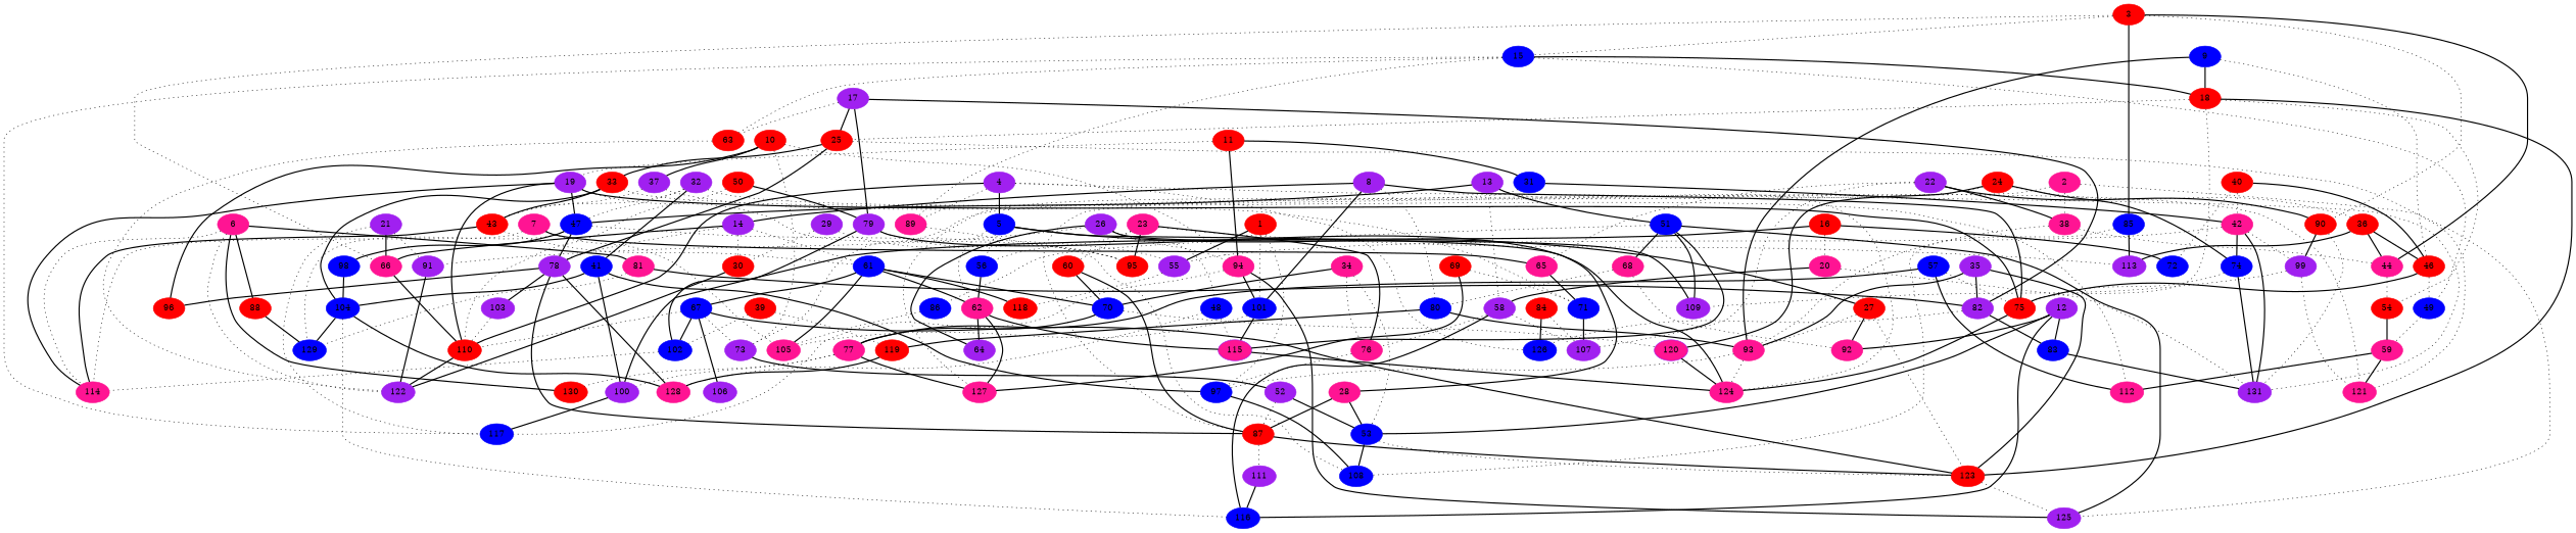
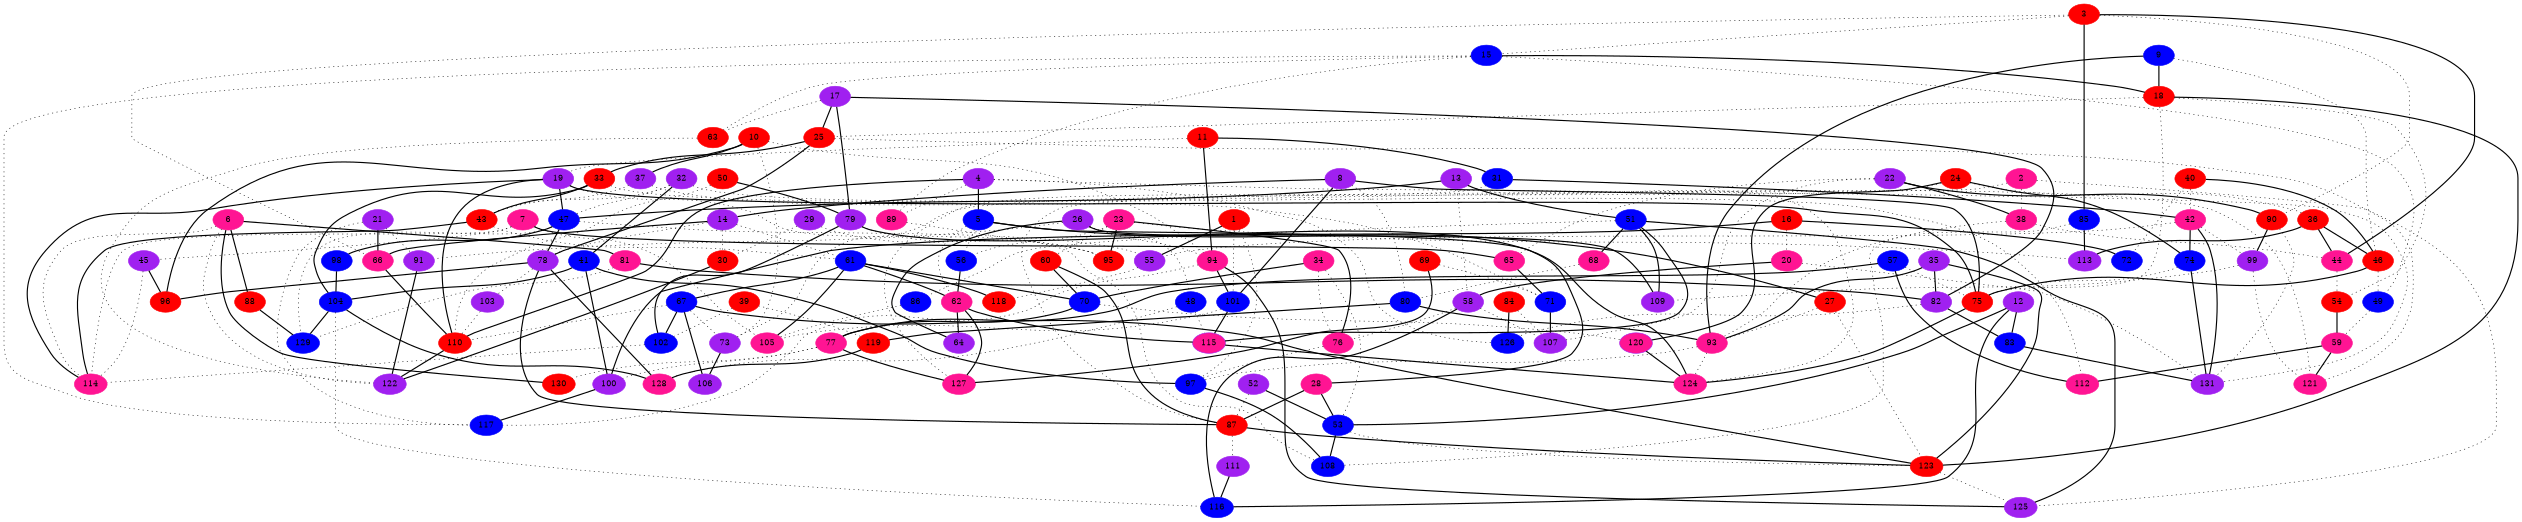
  graph {
    node [color=purple style=filled]
    edge [style=bold]
    1 [color=red]
    55
    97 [color=blue]
    101 [color=blue]
    118 [color=red]
    108 [color=blue]
    105 [color=deeppink]
    115 [fillcolor=deeppink]
    2 [color=deeppink]
    38 [color=deeppink]
    87 [color=red]
    125
    44 [color=deeppink]
    93 [color=deeppink]
    123 [color=red]
    111
    3 [color=red]
    15 [color=blue]
    66 [color=deeppink]
    85 [color=blue]
    90 [color=red]
    89 [color=deeppink]
    18 [color=red]
    49 [color=blue]
    63 [color=red]
    117 [color=blue]
    54 [color=red]
    110 [color=red]
    113
    131
    99
    5 [color=blue]
    4
    126 [color=blue]
    27 [color=red]
    28 [color=deeppink]
    56 [color=blue]
    62 [color=deeppink]
    95 [color=red]
    122
-   92 [color=deeppink]
    53 [color=blue]
    64
    127 [color=deeppink]
    6 [color=deeppink]
    81 [color=deeppink]
    88 [color=red]
    114 [color=deeppink]
    130 [color=red]
    82
    129 [color=blue]
    7 [color=deeppink]
+   45
    65 [color=deeppink]
    96 [color=red]
    71 [color=blue]
    8
    14
    75 [color=red]
    80 [color=blue]
    30 [color=red]
    61 [color=blue]
    78
    124 [color=deeppink]
    119 [color=red]
    9 [color=blue]
    46 [color=red]
    25 [color=red]
    10 [color=red]
    37
    73
    94 [color=deeppink]
    43 [color=red]
    106
    11 [color=red]
    19
    31 [color=blue]
    47 [color=blue]
    42 [color=deeppink]
    12
    83 [color=blue]
    116 [color=blue]
    13
    51 [color=blue]
    58
    98 [color=blue]
    109
    68 [color=deeppink]
    86 [color=blue]
    107
    76 [color=deeppink]
    70 [color=blue]
    67 [color=blue]
    128 [color=deeppink]
    103
    59 [color=deeppink]
    16 [color=red]
    20 [color=deeppink]
    72 [color=blue]
    100
    17
    79
    33 [color=red]
    121 [color=deeppink]
    102 [color=blue]
    21
    91
    22
    23 [color=deeppink]
    60 [color=red]
    24 [color=red]
    36 [color=red]
    74 [color=blue]
    120 [fillcolor=deeppink]
    104 [color=blue]
    112 [color=deeppink]
    26
    48 [color=blue]
    29
    32
    41 [color=blue]
    34 [color=deeppink]
    77 [color=deeppink]
    35
    39 [color=red]
    40 [color=red]
    50 [color=red]
    52
    57 [color=blue]
    69 [color=red]
    84 [color=red]
    1 -- 55
    1 -- 97 [style=dotted]
    1 -- 101 [style=dotted]
    55 -- 118 [style=dotted]
    97 -- 108
    101 -- 105 [style=dotted]
    101 -- 115
    115 -- 124
    2 -- 38 [style=dotted]
    2 -- 87 [style=dotted]
    2 -- 125 [style=dotted]
    38 -- 44 [style=dotted]
    38 -- 93 [style=dotted]
    87 -- 123
    87 -- 111 [style=dotted]
    44 -- 54 [style=dotted]
    93 -- 97 [style=dotted]
    93 -- 124 [style=dotted]
    123 -- 125 [style=dotted]
    111 -- 116
    3 -- 44
    3 -- 15 [style=dotted]
    3 -- 66 [style=dotted]
    3 -- 85
    3 -- 90 [style=dotted]
    15 -- 89 [style=dotted]
    15 -- 18
    15 -- 49 [style=dotted]
    15 -- 63 [style=dotted]
    15 -- 117 [style=dotted]
    66 -- 110
    85 -- 108 [style=dotted]
    85 -- 113
    90 -- 131 [style=dotted]
    90 -- 99
    89 -- 95 [style=dotted]
    18 -- 123
    18 -- 54 [style=dotted]
    18 -- 75 [style=dotted]
    18 -- 25 [style=dotted]
    49 -- 59 [style=dotted]
    63 -- 122 [style=dotted]
    54 -- 59
    110 -- 122
    99 -- 109 [style=dotted]
    99 -- 121 [style=dotted]
    5 -- 27
    5 -- 28
    5 -- 56 [style=dotted]
    5 -- 62 [style=dotted]
    4 -- 89 [style=dotted]
    4 -- 110
    4 -- 131 [style=dotted]
    4 -- 5
    4 -- 126 [style=dotted]
    27 -- 93 [style=dotted]
    27 -- 123 [style=dotted]
-   27 -- 92
    28 -- 87
    28 -- 53
    56 -- 62
    62 -- 115
    62 -- 64
    62 -- 127
    53 -- 108
    53 -- 123 [style=dotted]
    6 -- 122 [style=dotted]
    6 -- 81
    6 -- 88
    6 -- 114 [style=dotted]
    6 -- 130
    81 -- 82
    81 -- 129 [style=dotted]
    88 -- 129
    82 -- 126 [style=dotted]
    82 -- 83
    7 -- 105 [style=dotted]
    7 -- 114 [style=dotted]
+   7 -- 45 [style=dotted]
    7 -- 65
+   45 -- 114 [style=dotted]
+   45 -- 96
    65 -- 71
    71 -- 107
    8 -- 101
    8 -- 14
    8 -- 75
    8 -- 80 [style=dotted]
    14 -- 66
    14 -- 30 [style=dotted]
    14 -- 61 [style=dotted]
    14 -- 78 [style=dotted]
    75 -- 124
    80 -- 93
    80 -- 119
    30 -- 122
    61 -- 118
    61 -- 105
    61 -- 62
    61 -- 70
    61 -- 67
    78 -- 87
    78 -- 96
    78 -- 128
-   78 -- 103
+   78 -- 103 [style=dotted]
    119 -- 128
    9 -- 93
    9 -- 18
    9 -- 46 [style=dotted]
    46 -- 49 [style=dotted]
    46 -- 75
    25 -- 78
    25 -- 33
    25 -- 121 [style=dotted]
    10 -- 96
    10 -- 37
    10 -- 73 [style=dotted]
    10 -- 94 [style=dotted]
    37 -- 71 [style=dotted]
    37 -- 43 [style=dotted]
-   73 -- 52
+   73 -- 106
    94 -- 101
    94 -- 125
    94 -- 117 [style=dotted]
    43 -- 114
    43 -- 61 [style=dotted]
    11 -- 94
    11 -- 19 [style=dotted]
    11 -- 31
    19 -- 108 [style=dotted]
    19 -- 110
    19 -- 114
    19 -- 75
    19 -- 47
    31 -- 127 [style=dotted]
    31 -- 42
    47 -- 55 [style=dotted]
    47 -- 129 [style=dotted]
    47 -- 78
    47 -- 98
    42 -- 55 [style=dotted]
    42 -- 131
    42 -- 99 [style=dotted]
    42 -- 74
-   12 -- 92
    12 -- 53
    12 -- 83
    12 -- 116
    83 -- 131
    13 -- 124 [style=dotted]
    13 -- 47
    13 -- 51
    13 -- 58 [style=dotted]
    51 -- 115
    51 -- 125
    51 -- 109
    51 -- 68
    51 -- 86 [style=dotted]
    58 -- 116
    58 -- 107 [style=dotted]
    58 -- 76 [style=dotted]
    98 -- 104
-   68 -- 92 [style=dotted]
    68 -- 80 [style=dotted]
    86 -- 105 [style=dotted]
    76 -- 97 [style=dotted]
    70 -- 120 [style=dotted]
    70 -- 77
    67 -- 123
    67 -- 110 [style=dotted]
    67 -- 73 [style=dotted]
    67 -- 106
    67 -- 102
    103 -- 110 [style=dotted]
    59 -- 121
    59 -- 112
    16 -- 20 [style=dotted]
    16 -- 72
    16 -- 100
    20 -- 131 [style=dotted]
    20 -- 58
    100 -- 117
    17 -- 63 [style=dotted]
    17 -- 82
    17 -- 25
    17 -- 79
    79 -- 95 [style=dotted]
    79 -- 124
    79 -- 102
    33 -- 43
    33 -- 104
    33 -- 112 [style=dotted]
    102 -- 114 [style=dotted]
    21 -- 66
    21 -- 117 [style=dotted]
    21 -- 91 [style=dotted]
    91 -- 122
    22 -- 38
    22 -- 90
    22 -- 65 [style=dotted]
    22 -- 107 [style=dotted]
    23 -- 113 [style=dotted]
    23 -- 56 [style=dotted]
    23 -- 95
    23 -- 76
    23 -- 60 [style=dotted]
    60 -- 87
    60 -- 70
    24 -- 73 [style=dotted]
    24 -- 36 [style=dotted]
    24 -- 74
    24 -- 120
    36 -- 44
    36 -- 113
    36 -- 46
    74 -- 131
    74 -- 75 [style=dotted]
    120 -- 124
    104 -- 129
    104 -- 116 [style=dotted]
    104 -- 128
    26 -- 64
    26 -- 94 [style=dotted]
    26 -- 109
    26 -- 91 [style=dotted]
    26 -- 48 [style=dotted]
    48 -- 115 [style=dotted]
    48 -- 128 [style=dotted]
    29 -- 95 [style=dotted]
    29 -- 30 [style=dotted]
    32 -- 43 [style=dotted]
    32 -- 47 [style=dotted]
    32 -- 121 [style=dotted]
    32 -- 41
    41 -- 97
    41 -- 100
    41 -- 104
    34 -- 53 [style=dotted]
    34 -- 76 [style=dotted]
    34 -- 70
    77 -- 127
    77 -- 130 [style=dotted]
    77 -- 100 [style=dotted]
    35 -- 93
    35 -- 123
    35 -- 82
    39 -- 119 [style=dotted]
    39 -- 102 [style=dotted]
    40 -- 46
    40 -- 42 [style=dotted]
    40 -- 72 [style=dotted]
    50 -- 110 [style=dotted]
    50 -- 79
    52 -- 87 [style=dotted]
    52 -- 53
    57 -- 75 [style=dotted]
    57 -- 112
    57 -- 77
    69 -- 127
    69 -- 71 [style=dotted]
    84 -- 126
    84 -- 107 [style=dotted]
  }
